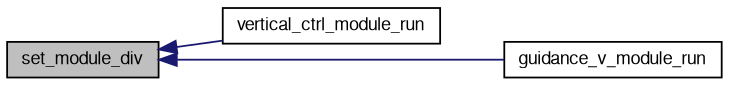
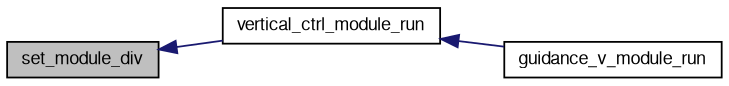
  digraph {
    rankdir=LR
    node [color=black fillcolor=white fontname=FreeSans fontsize=10 shape=record style=filled]
    edge [color=midnightblue dir=back fontname=FreeSans fontsize=10 labelfontname=FreeSans labelfontsize=10 style=solid]
    n1 [fillcolor=grey75 fontcolor=black height=0.2 label=set_module_div width=0.4]
    n2 [height=0.2 label=vertical_ctrl_module_run width=0.4]
    n3 [height=0.2 label=guidance_v_module_run width=0.4]
    n1 -> n2
-   n1 -> n3
+   n2 -> n3
  }
